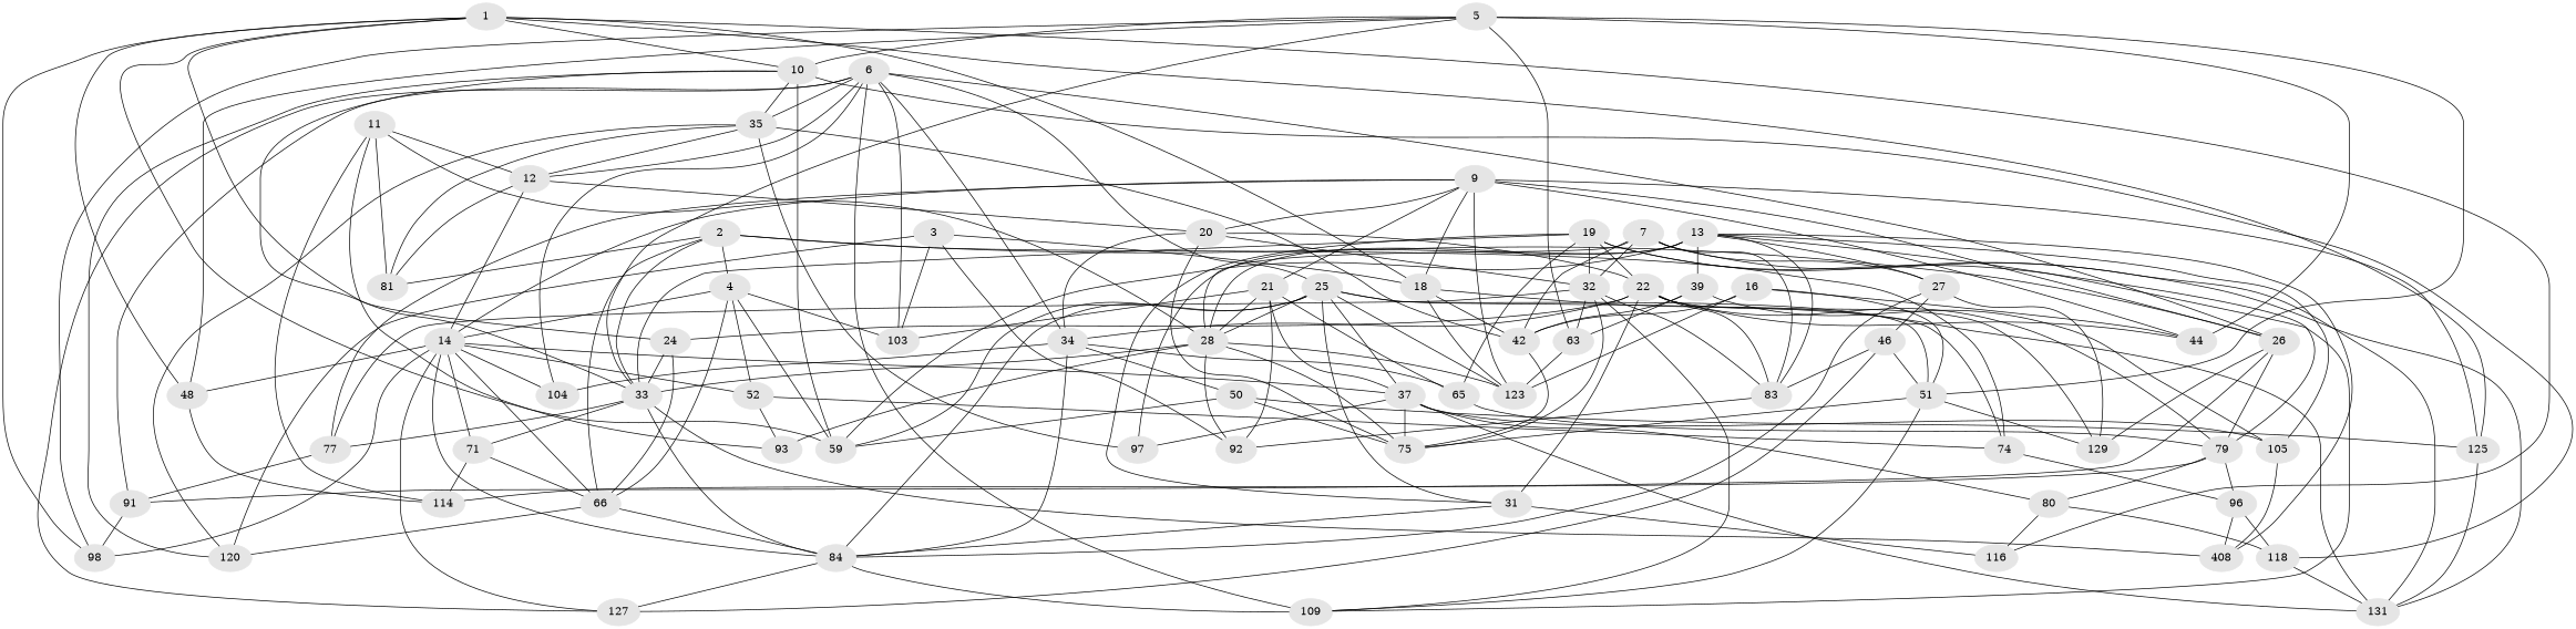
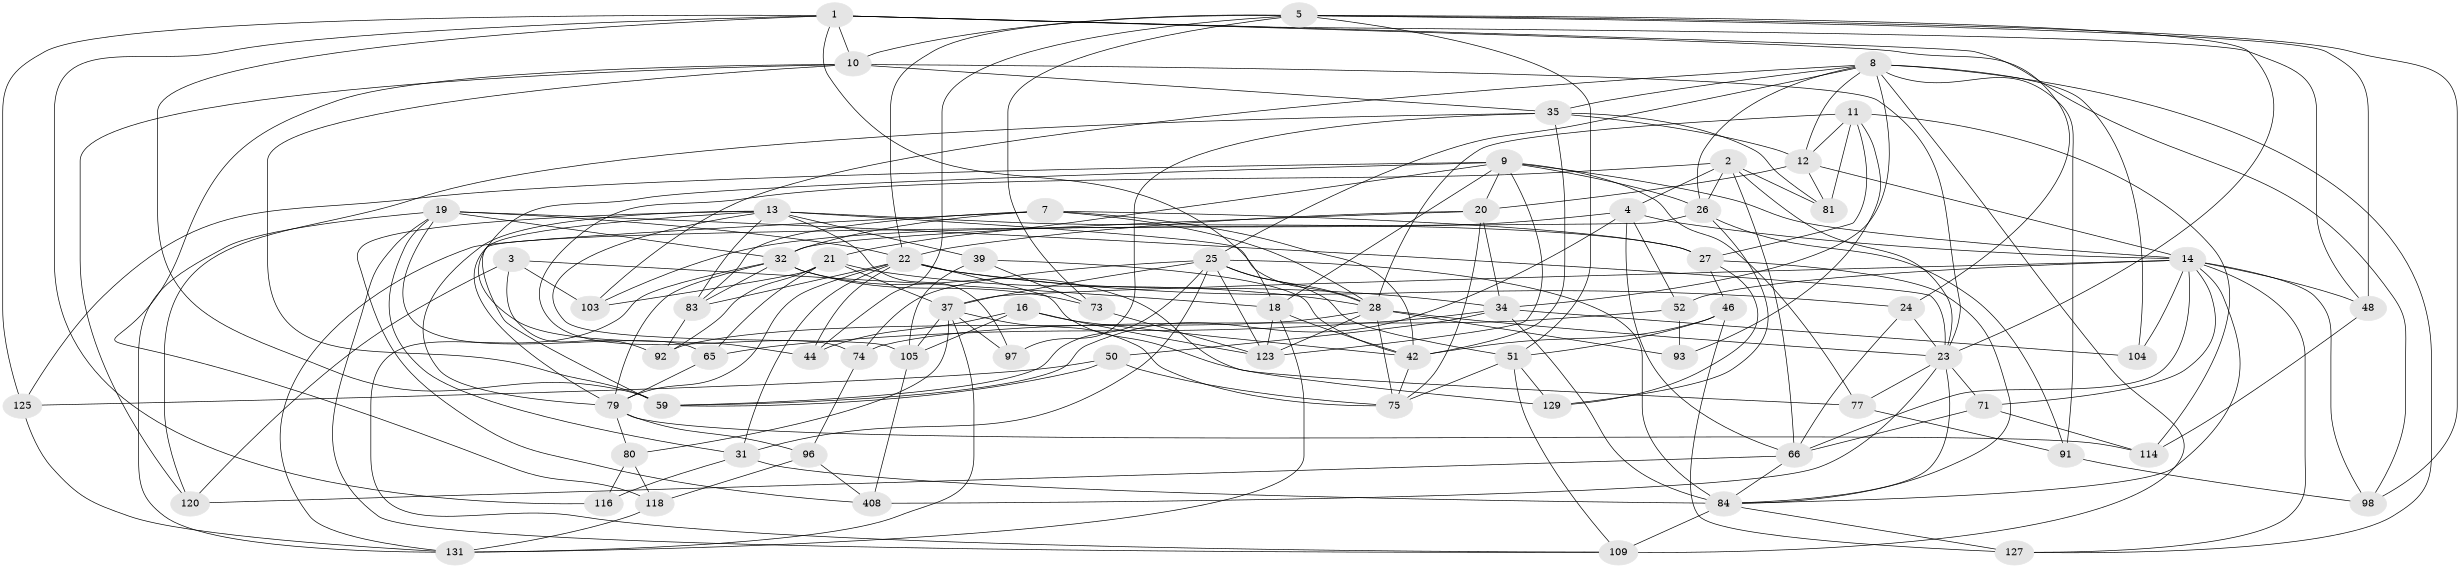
  graph {
    node [color=gray90 style=filled]
    1 [super="+58+23"]
    10 [super="+17+90"]
    18 [super="+36"]
    24
    48
    59 [super="+68"]
    98
    116
    125
-   33 [super="+133+69"]
+   33 [super="+133+69" label=23]
    n11 [label=120]
    35 [super="+40"]
    118
    42 [super="+86"]
    131 [super="+143"]
    123 [super="+128"]
    66 [super="+87"]
    114
    2 [super="+8"]
    4 [super="+30"]
    26 [super="+47"]
    74
    81
    103
    14 [super="+54+53+55"]
    52 [super="+64"]
    91
    79 [super="+122+102"]
    129
    77
    n31 [label=408]
    71
    84 [super="+100+94"]
    96
    3
    92
    104
    127
    37 [super="+70+135"]
    93
    5 [super="+15+72"]
    22 [super="+99+95"]
    44
    51 [super="+124+89"]
-   73 [label=63]
+   73
    34 [super="+139+61"]
    83 [super="+140"]
    31 [super="+45"]
    109 [super="+121"]
    75 [super="+112"]
-   6 [super="+136+101+41"]
+   6 [super="+136+101+41" label=8]
    12 [super="+63"]
    25 [super="+56+137"]
    20 [super="+119"]
    28 [super="+120+60+57"]
    65
    50
    97
    7 [super="+49"]
    27 [super="+134"]
    32 [super="+142+43"]
    46
    9 [super="+29+76"]
    21 [super="+88"]
    11 [super="+107"]
    13 [super="+111+110"]
    39
    105
    80
    16
    19 [super="+62+38"]
    1 -- 10
    1 -- 18
    1 -- 24
    1 -- 48
    1 -- 59
    1 -- 98
    1 -- 116
    1 -- 125
    10 -- 59 [weight=3]
    10 -- 33
    10 -- n11
    10 -- 35
    10 -- 118
    18 -- 42
    18 -- 131
    18 -- 123
    24 -- 33
    24 -- 66
    48 -- 114
    125 -- 131
    33 -- 77
    33 -- n31
    33 -- 71
    33 -- 84
    35 -- n11
    35 -- 42
    35 -- 81
    35 -- 12
    35 -- 97
    118 -- 131
    42 -- 75
    66 -- n11
    66 -- 84
    2 -- 33
    2 -- 66
    2 -- 4
    2 -- 26
    2 -- 74
    2 -- 81
    4 -- 59
    4 -- 66
    4 -- 103
    4 -- 14
    4 -- 52
    26 -- 91
    26 -- 79
    26 -- 129
    74 -- 96
    14 -- 48
    14 -- 98
    14 -- 66
    14 -- 52 [weight=2]
    14 -- 71
    14 -- 84
    14 -- 104
    14 -- 127
    14 -- 37
    52 -- 74
    52 -- 93
    91 -- 98
    79 -- 114
    79 -- 96
    79 -- 80
    77 -- 91
    71 -- 66
    71 -- 114
    84 -- 127
    84 -- 109 [weight=2]
    96 -- 118
    96 -- n31
    3 -- 18
    3 -- n11
    3 -- 103
    3 -- 92
    37 -- 131
    37 -- 75
    37 -- 97
    37 -- 105
    37 -- 80
    5 -- 10
    5 -- 48
    5 -- 98
    5 -- 33
+   5 -- 22
    5 -- 44
    5 -- 51
    5 -- 73
    22 -- 24
    22 -- 79
    22 -- 129
    22 -- 44
    22 -- 34
    22 -- 83
    22 -- 31
    51 -- 129
    51 -- 109
    51 -- 75
    73 -- 123
    34 -- 84
    34 -- 104 [weight=2]
    34 -- 65
    34 -- 50
    83 -- 92
    31 -- 116 [weight=2]
    31 -- 84
    6 -- 35
    6 -- 26
    6 -- 103
    6 -- 91
    6 -- 104
    6 -- 127
    6 -- 34
    6 -- 109
    6 -- 12
    6 -- 25
    12 -- 81
    12 -- 14
    12 -- 20
    25 -- 59
    25 -- 123
    25 -- 74
    25 -- 84
    25 -- 37
    25 -- 51 [weight=2]
    25 -- 31
    25 -- 28
    20 -- 22
    20 -- 34
    20 -- 75
    20 -- 32
    28 -- 33 [weight=2]
    28 -- 123
    28 -- 92
    28 -- 93
    28 -- 75
    65 -- 79
    50 -- 59
    50 -- 125
    50 -- 75
    7 -- 42
    7 -- 131
    7 -- 83
    7 -- 28
    7 -- 27
    7 -- 32
    27 -- 129
    27 -- 84
    27 -- 46
-   32 -- 75
+   32 -- 79
    32 -- 77
    32 -- 73
    32 -- 83
    32 -- 109
    46 -- 127
    46 -- 51
-   46 -- 83
+   46 -- 42
    9 -- 18
    9 -- 125
    9 -- 123
    9 -- 26
    9 -- 14 [weight=2]
    9 -- 77
    9 -- 44
    9 -- 20
    9 -- 21
    21 -- 103
    21 -- 92
    21 -- 37
    21 -- 28
    21 -- 65
    11 -- 114
    11 -- 81
    11 -- 93
    11 -- 12
    11 -- 28
+   11 -- 27
    13 -- 59
    13 -- 79
    13 -- n31
    13 -- 83
    13 -- 28
    13 -- 97 [weight=2]
    13 -- 27
    13 -- 39
    13 -- 105
    39 -- 42
    39 -- 73
    39 -- 105
    105 -- n31
    80 -- 116
    80 -- 118
    16 -- 42
    16 -- 123
    16 -- 44
-   16 -- 51
+   16 -- 105
    19 -- 33 [weight=2]
    19 -- 131
    19 -- 22
    19 -- 31
    19 -- 109
    19 -- 65
    19 -- 32
  }
